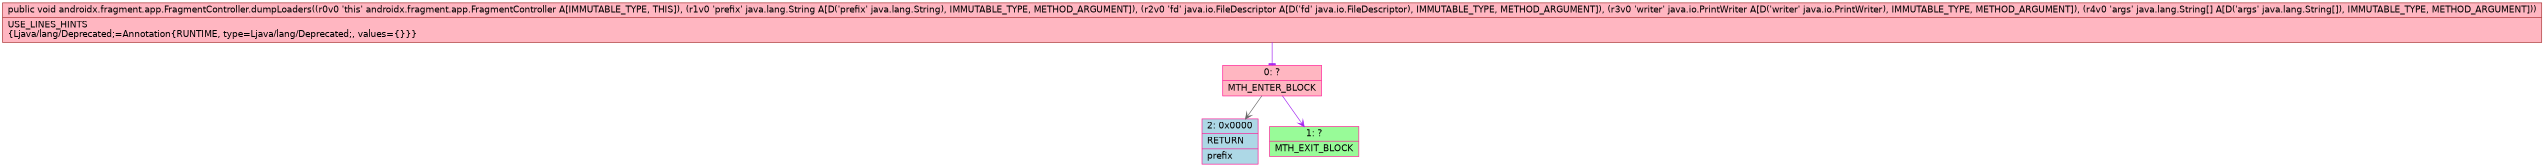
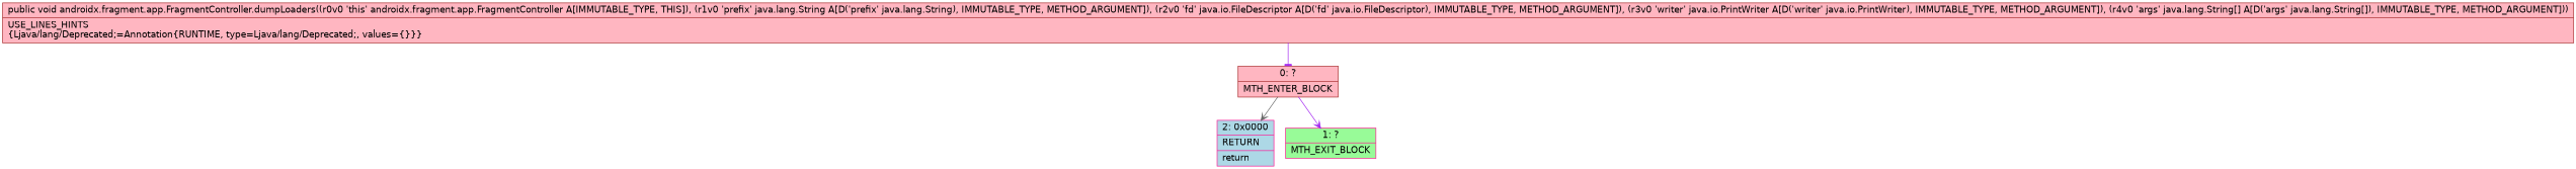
  digraph {
    fontname="DejaVu Sans"
    node [color=brown fillcolor=lightpink fontname="DejaVu Sans" shape=record style=filled]
    edge [arrowhead=vee color=purple fontname="DejaVu Sans"]
-   n1 [color=deeppink label="{0\:\ ?|MTH_ENTER_BLOCK\l}"]
-   n2 [color=deeppink fillcolor=lightblue label="{2\:\ 0x0000|RETURN\l|prefix\l}"]
+   n1 [label="{0\:\ ?|MTH_ENTER_BLOCK\l}"]
+   n2 [color=deeppink fillcolor=lightblue label="{2\:\ 0x0000|RETURN\l|return\l}"]
    n3 [color=deeppink fillcolor=palegreen label="{1\:\ ?|MTH_EXIT_BLOCK\l}"]
    n4 [label="{public void androidx.fragment.app.FragmentController.dumpLoaders((r0v0 'this' androidx.fragment.app.FragmentController A[IMMUTABLE_TYPE, THIS]), (r1v0 'prefix' java.lang.String A[D('prefix' java.lang.String), IMMUTABLE_TYPE, METHOD_ARGUMENT]), (r2v0 'fd' java.io.FileDescriptor A[D('fd' java.io.FileDescriptor), IMMUTABLE_TYPE, METHOD_ARGUMENT]), (r3v0 'writer' java.io.PrintWriter A[D('writer' java.io.PrintWriter), IMMUTABLE_TYPE, METHOD_ARGUMENT]), (r4v0 'args' java.lang.String[] A[D('args' java.lang.String[]), IMMUTABLE_TYPE, METHOD_ARGUMENT]))  | USE_LINES_HINTS\l\{Ljava\/lang\/Deprecated;=Annotation\{RUNTIME, type=Ljava\/lang\/Deprecated;, values=\{\}\}\}\l}"]
    n1 -> n2 [color=gray40]
    n1 -> n3
    n4 -> n1 [arrowhead=tee]
  }
